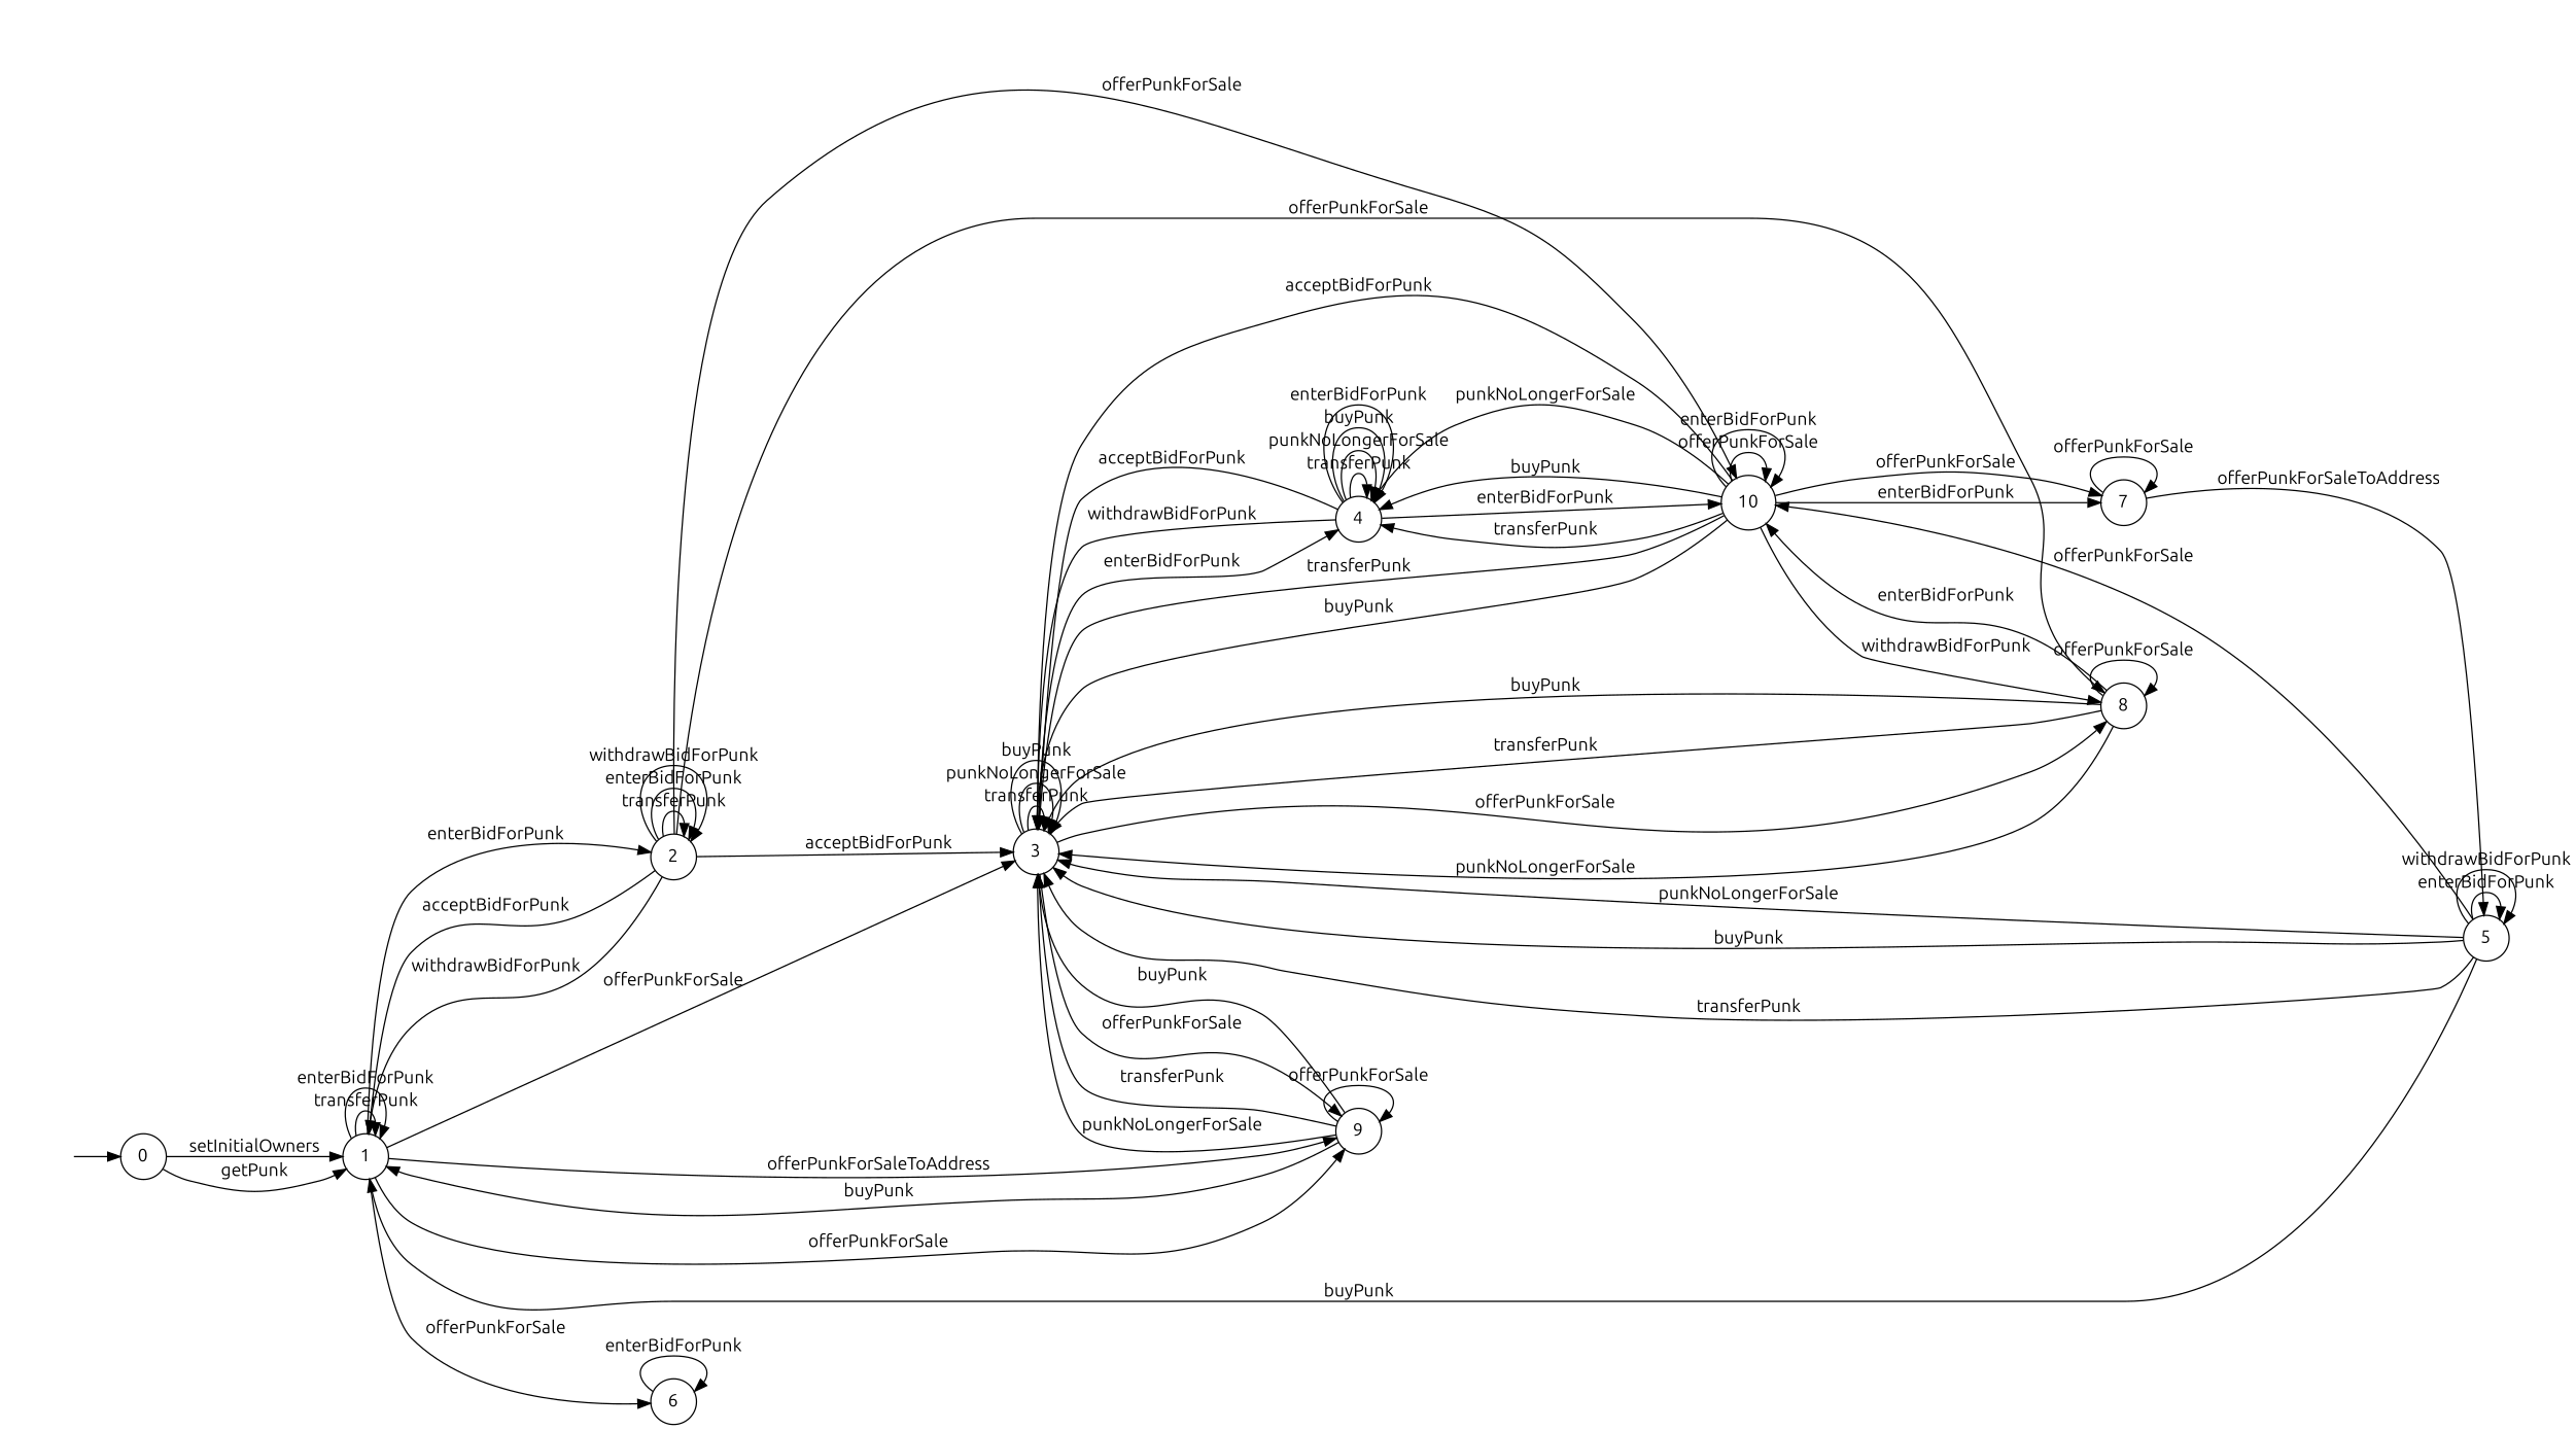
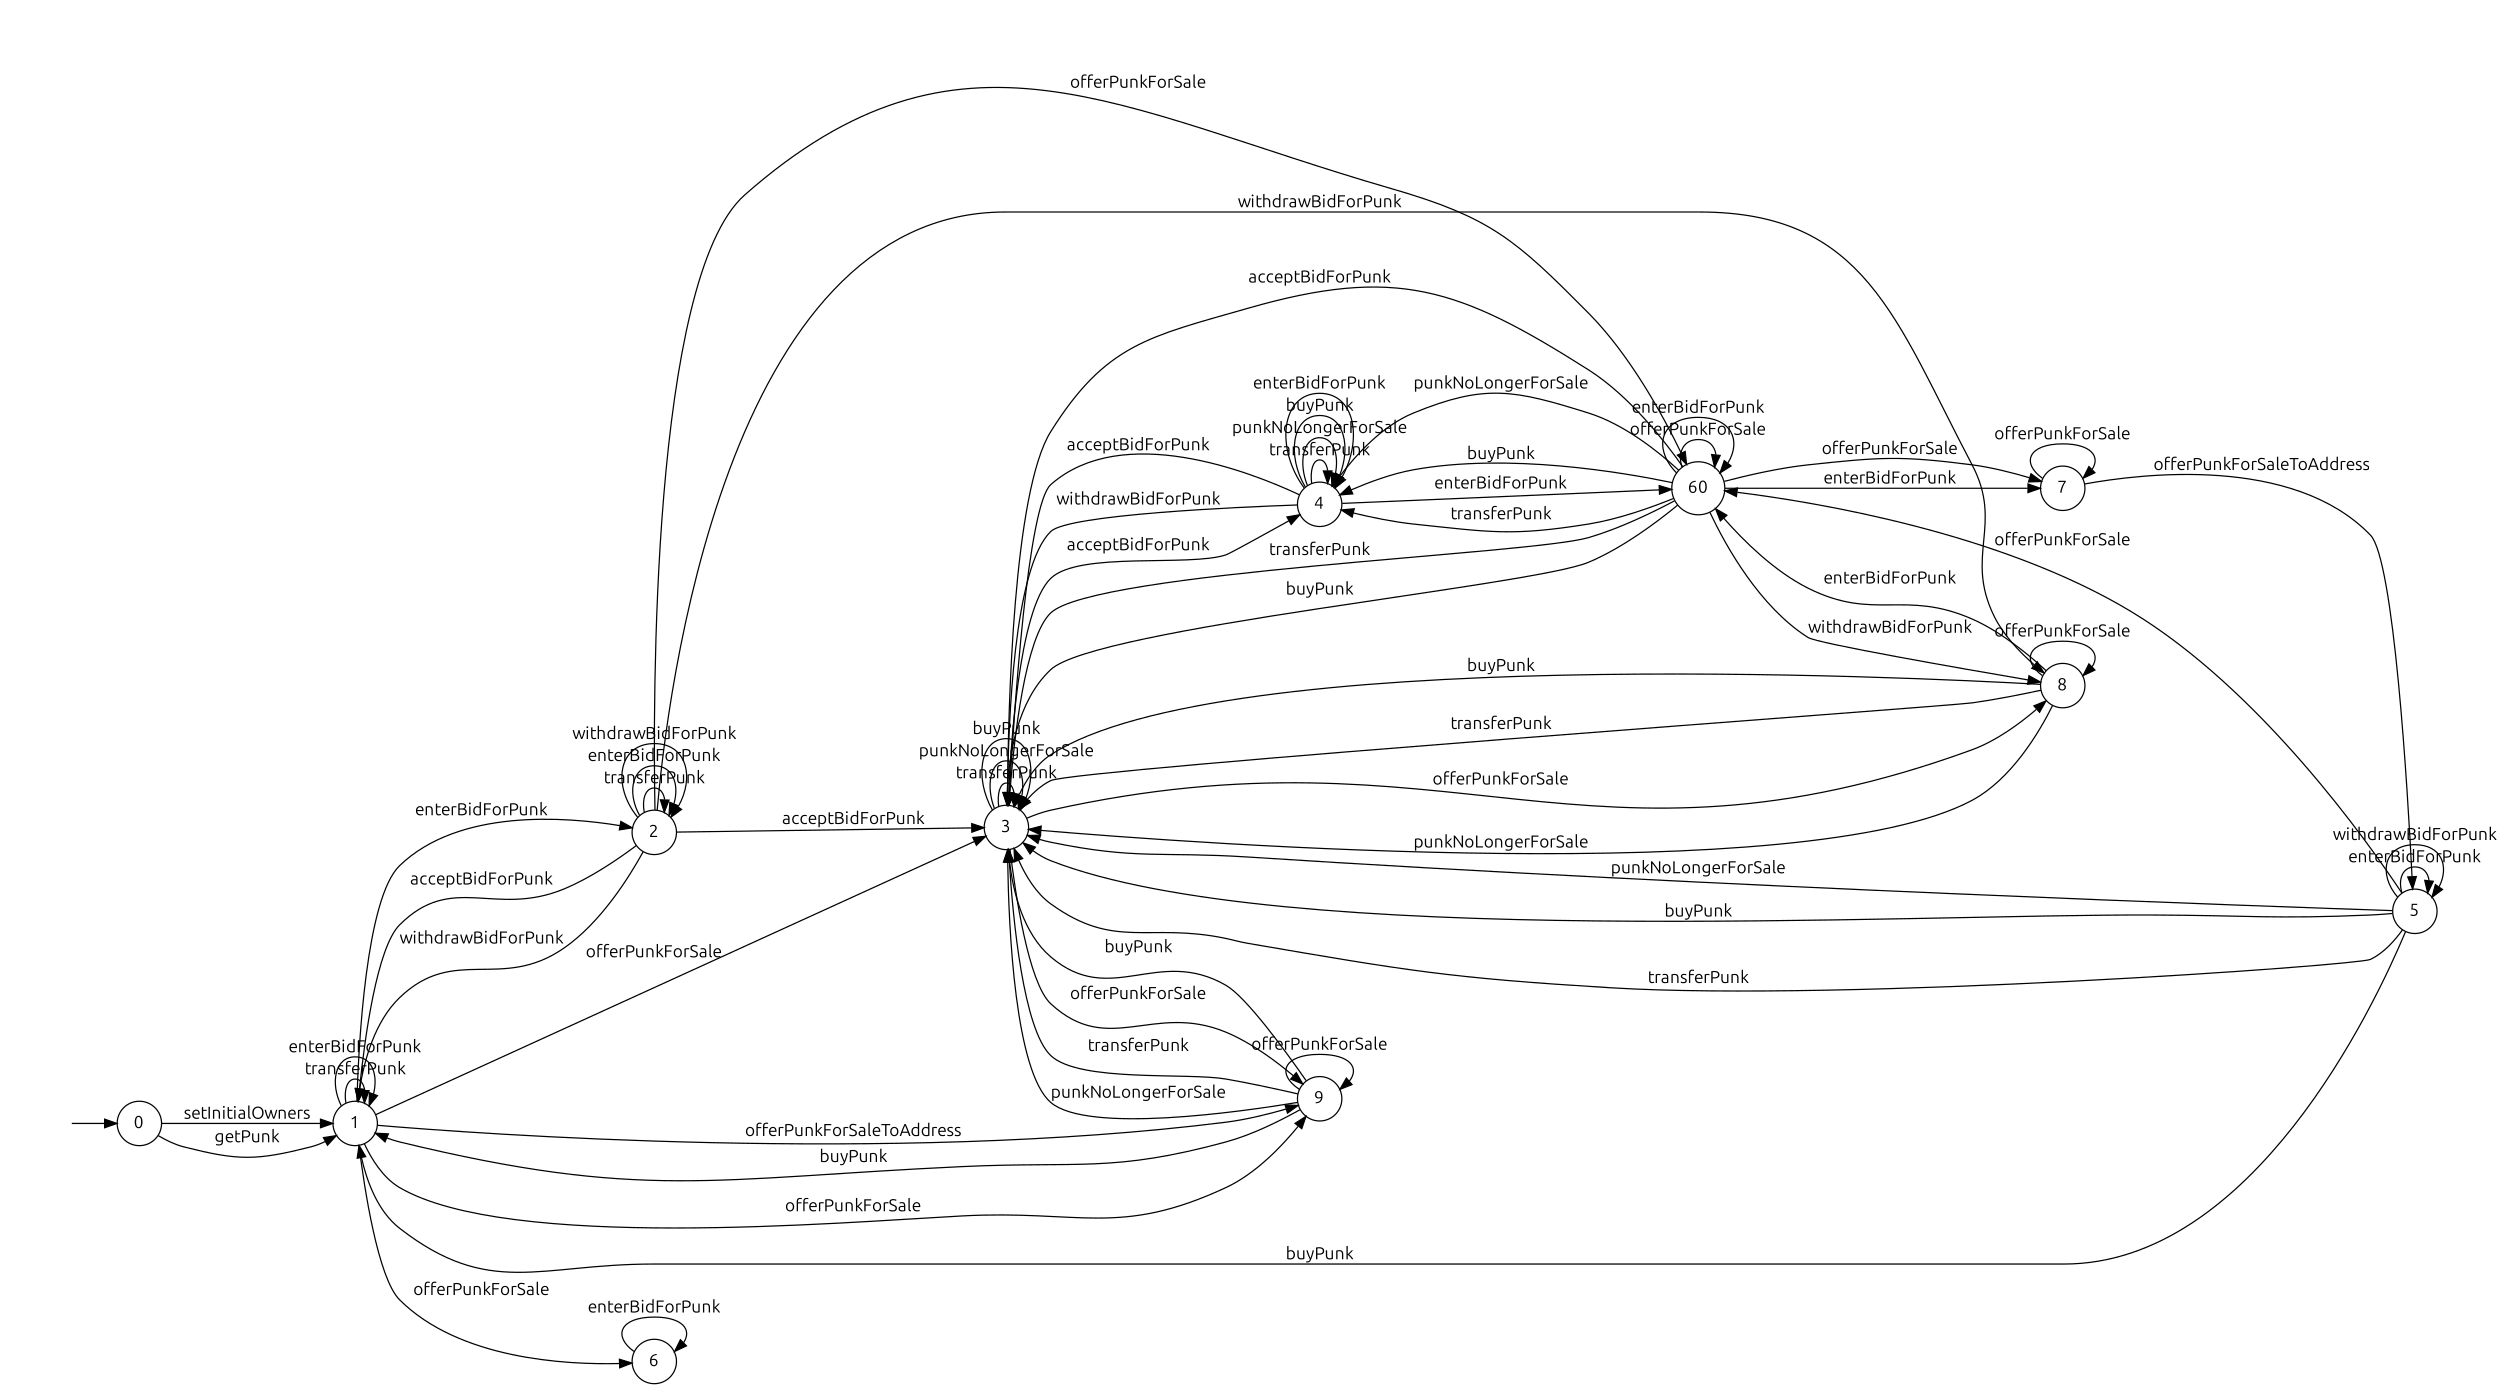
  digraph {
    fontname=Ubuntu
    rankdir=LR
    node [fontname=Ubuntu shape=circle]
    edge [fontname=Ubuntu]
    "" [shape=plaintext]
    n2 [label=0]
    n3 [label=1]
    n4 [label=4]
    n5 [label=3]
-   n6 [label=10]
+   n6 [label=60]
    n7 [label=9]
    n8 [label=8]
    n9 [label=7]
    n10 [label=2]
    n11 [label=6]
    n12 [label=5]
    "" -> n2
    n2 -> n3 [label=setInitialOwners]
    n2 -> n3 [label=getPunk]
    n3 -> n3 [label=transferPunk]
    n3 -> n3 [label=enterBidForPunk]
    n3 -> n5 [label=offerPunkForSale]
    n3 -> n7 [label=offerPunkForSale]
    n3 -> n7 [label=offerPunkForSaleToAddress]
    n3 -> n10 [label=enterBidForPunk]
    n3 -> n11 [label=offerPunkForSale]
    n4 -> n4 [label=transferPunk]
    n4 -> n4 [label=punkNoLongerForSale]
    n4 -> n4 [label=buyPunk]
    n4 -> n4 [label=enterBidForPunk]
    n4 -> n5 [label=acceptBidForPunk]
    n4 -> n5 [label=withdrawBidForPunk]
    n4 -> n6 [label=enterBidForPunk]
-   n5 -> n4 [label=enterBidForPunk]
+   n5 -> n4 [label=acceptBidForPunk]
    n5 -> n5 [label=transferPunk]
    n5 -> n5 [label=punkNoLongerForSale]
    n5 -> n5 [label=buyPunk]
    n5 -> n7 [label=offerPunkForSale]
    n5 -> n8 [label=offerPunkForSale]
    n6 -> n4 [label=transferPunk]
    n6 -> n4 [label=punkNoLongerForSale]
    n6 -> n4 [label=buyPunk]
    n6 -> n5 [label=transferPunk]
    n6 -> n5 [label=buyPunk]
    n6 -> n5 [label=acceptBidForPunk]
    n6 -> n6 [label=offerPunkForSale]
    n6 -> n6 [label=enterBidForPunk]
    n6 -> n8 [label=withdrawBidForPunk]
    n6 -> n9 [label=offerPunkForSale]
    n6 -> n9 [label=enterBidForPunk]
    n7 -> n3 [label=buyPunk]
    n7 -> n5 [label=transferPunk]
    n7 -> n5 [label=punkNoLongerForSale]
    n7 -> n5 [label=buyPunk]
    n7 -> n7 [label=offerPunkForSale]
    n8 -> n5 [label=transferPunk]
    n8 -> n5 [label=punkNoLongerForSale]
    n8 -> n5 [label=buyPunk]
    n8 -> n6 [label=enterBidForPunk]
    n8 -> n8 [label=offerPunkForSale]
    n9 -> n9 [label=offerPunkForSale]
    n9 -> n12 [label=offerPunkForSaleToAddress]
    n10 -> n3 [label=acceptBidForPunk]
    n10 -> n3 [label=withdrawBidForPunk]
    n10 -> n5 [label=acceptBidForPunk]
    n10 -> n6 [label=offerPunkForSale]
-   n10 -> n8 [label=offerPunkForSale]
+   n10 -> n8 [label=withdrawBidForPunk]
    n10 -> n10 [label=transferPunk]
    n10 -> n10 [label=enterBidForPunk]
    n10 -> n10 [label=withdrawBidForPunk]
    n11 -> n11 [label=enterBidForPunk]
    n12 -> n3 [label=buyPunk]
    n12 -> n5 [label=transferPunk]
    n12 -> n5 [label=punkNoLongerForSale]
    n12 -> n5 [label=buyPunk]
    n12 -> n6 [label=offerPunkForSale]
    n12 -> n12 [label=enterBidForPunk]
    n12 -> n12 [label=withdrawBidForPunk]
  }
